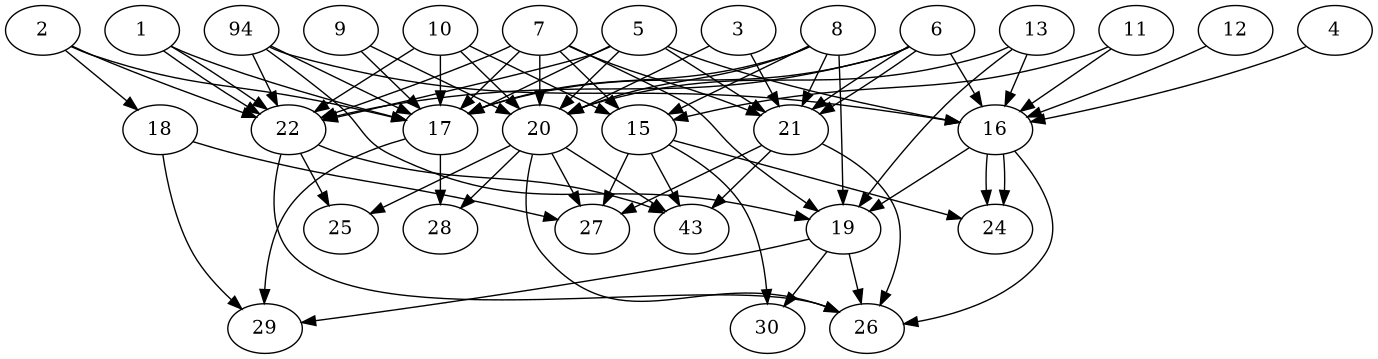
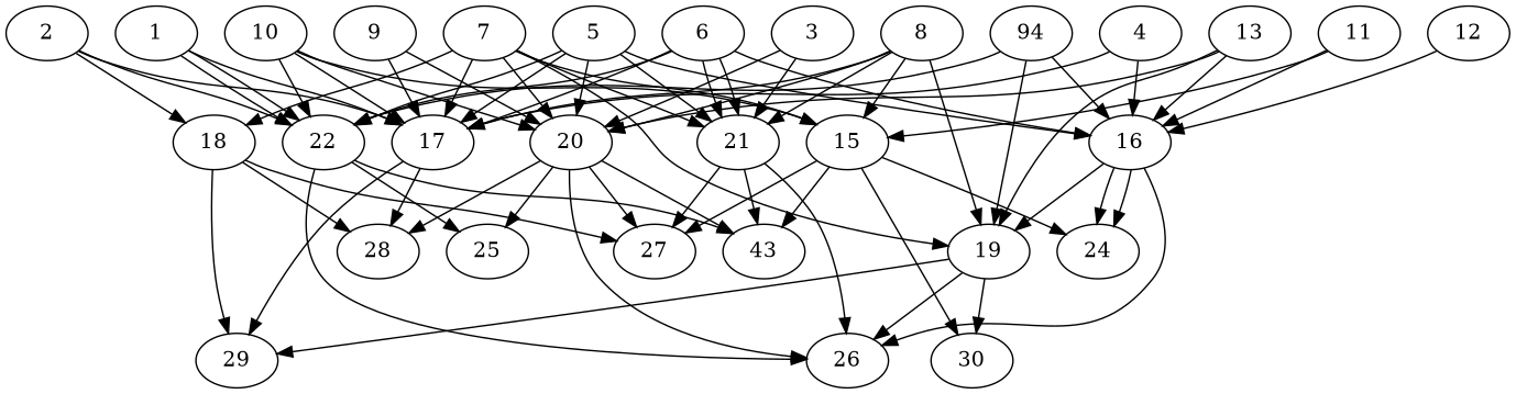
  digraph {
    node [alpha=0.12]
    1 [expect_size=12227584]
    17 [alpha=0.06 expect_size=9169920]
    22 [alpha=0.13 expect_size=46124032]
    28 [alpha=0.06 expect_size=30139392]
    29 [alpha=0.08 expect_size=20534272]
    n6 [alpha=0.03 expect_size=13302784 label=43]
    26 [alpha=0.18 expect_size=25093120]
    25 [alpha=0.03 expect_size=44317696]
    2 [alpha=0.06 expect_size=21220352]
    18 [alpha=0.16 expect_size=27048960]
    27 [alpha=0.09 expect_size=15327232]
    3 [alpha=0.01 expect_size=16591872]
    20 [alpha=0.08 expect_size=23758848]
    21 [alpha=0.07 expect_size=16917504]
    4 [alpha=0.05 expect_size=31727616]
    16 [alpha=0.16 expect_size=12169216]
    24 [alpha=0.05 expect_size=5334016]
    19 [expect_size=45111296]
    5 [alpha=0.05 expect_size=43318272]
    6 [alpha=0.19 expect_size=45173760]
    7 [alpha=0.08 expect_size=45271040]
    15 [expect_size=47104000]
    30 [alpha=0.14 expect_size=49533952]
    8 [alpha=0.08 expect_size=16780288]
    9 [alpha=0.11 expect_size=18692096]
    10 [alpha=0.17 expect_size=13014016]
    11 [expect_size=34491392]
    12 [alpha=0.06 expect_size=16556032]
    13 [alpha=0.17 expect_size=31740928]
    n30 [alpha=0.17 expect_size=35240960 label=94]
    1 -> 17
    1 -> 22
    1 -> 22
    17 -> 28
    17 -> 29
    22 -> n6
    22 -> 26
    22 -> 25
    2 -> 17
    2 -> 22
    2 -> 18
+   18 -> 28
    18 -> 29
    18 -> 27
    3 -> 20
    3 -> 21
    20 -> 28
    20 -> n6
    20 -> 26
    20 -> 25
    20 -> 27
    21 -> n6
    21 -> 26
    21 -> 27
-   n30 -> 17
+   4 -> 17
    4 -> 16
    16 -> 26
    16 -> 24
    16 -> 24
    16 -> 19
    19 -> 29
    19 -> 26
    19 -> 30
    5 -> 17
    5 -> 22
    5 -> 20
    5 -> 21
    5 -> 16
    6 -> 17
    6 -> 22
    6 -> 21
    6 -> 21
    6 -> 16
    7 -> 17
-   7 -> 22
+   7 -> 18
    7 -> 20
    7 -> 21
    7 -> 19
    7 -> 15
    15 -> n6
    15 -> 27
    15 -> 24
    15 -> 30
    8 -> 17
    8 -> 20
    8 -> 21
    8 -> 19
    8 -> 15
    9 -> 17
    9 -> 20
    10 -> 17
    10 -> 22
    10 -> 20
    10 -> 15
    11 -> 16
    11 -> 15
    12 -> 16
    13 -> 20
    13 -> 16
    13 -> 19
    n30 -> 22
    n30 -> 16
    n30 -> 19
  }
